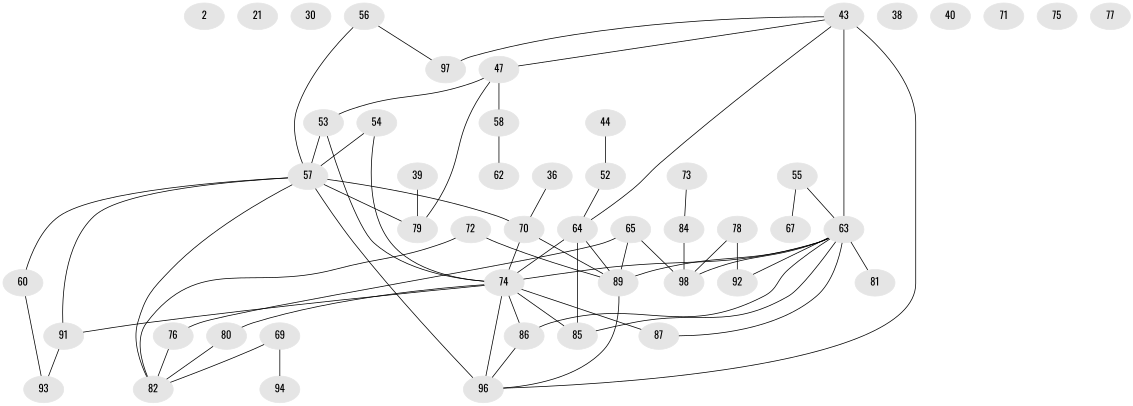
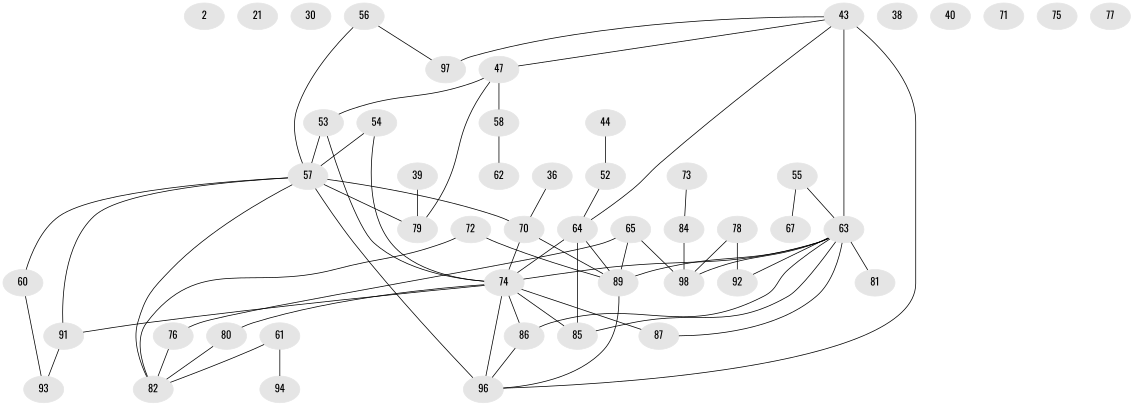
  graph {
    fontname=Oswald
    node [color=gray90 fontname=Oswald style=filled]
    edge [fontname=Oswald]
    2
    21
    30
    70 [super="+46"]
    74 [super="+37+68"]
    89 [super="+83+42+50"]
    36
    38
    39
    79
    40
    43 [super="+29+33+23"]
    47
    63 [super="+20+59"]
    64
    96 [super="+15+66+95"]
    97 [super="+88"]
    53
    58
    54 [super="+25"]
    57 [super="+34+8+49"]
    81
    85 [super="+17"]
    86 [super="+19"]
    87
    92
    98 [super="+7"]
    44
    52
    62
    60
    82 [super="+18"]
    91 [super="+28"]
    80
    55
    67
    56
    93
    65
    76
-   69 [super="+41"]
+   69 [super="+41" label=61]
    94
    71
    72 [super="+27"]
    84 [super="+24"]
    73
    75
    77
    78
    70 -- 74
    70 -- 89
    74 -- 96 [weight=4]
    74 -- 85
    74 -- 86
    74 -- 87 [weight=2]
    74 -- 91
    74 -- 80 [weight=2]
    89 -- 96
    36 -- 70
    39 -- 79
    43 -- 47
    43 -- 63 [weight=5]
    43 -- 64
    43 -- 96
    43 -- 97 [weight=2]
    47 -- 79
    47 -- 53
    47 -- 58
    63 -- 74 [weight=3]
    63 -- 89 [weight=3]
    63 -- 81
    63 -- 85 [weight=2]
    63 -- 86
    63 -- 87
    63 -- 92
    63 -- 98
    64 -- 74
    64 -- 89
    64 -- 85 [weight=2]
    53 -- 74
    53 -- 57 [weight=2]
    58 -- 62
    54 -- 74
    54 -- 57 [weight=2]
    57 -- 70 [weight=2]
    57 -- 79
    57 -- 96 [weight=4]
    57 -- 60
    57 -- 82 [weight=2]
    57 -- 91
    86 -- 96 [weight=3]
    44 -- 52
    52 -- 64
    60 -- 93
    91 -- 93
    80 -- 82
    55 -- 63
    55 -- 67
    56 -- 97
    56 -- 57
    65 -- 89
    65 -- 98
    65 -- 76
    76 -- 82
    69 -- 82
    69 -- 94
    72 -- 89 [weight=3]
    72 -- 82
    84 -- 98
    73 -- 84
    78 -- 92
    78 -- 98
  }
